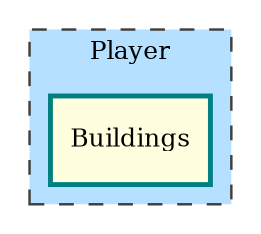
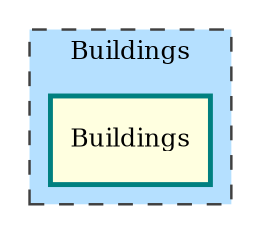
  digraph {
    compound=true
    fontname="DejaVu Serif"
    n1 [color=teal fillcolor=lightyellow fontname="DejaVu Serif" fontsize=10 label=Buildings shape=box style="filled,bold,"]
    subgraph cluster_1 {
      bgcolor="#b5e0ff"
      fontsize=10
-     label=Player
+     label=Buildings
      pencolor=grey25
      style="filled,dashed,"
      n1
    }
  }
